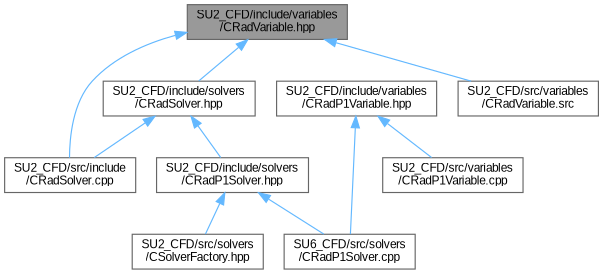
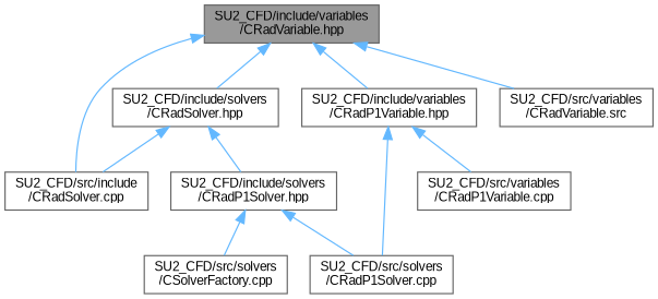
  digraph {
    fontname="Liberation Sans"
    node [color=grey40 fillcolor=white fontname="Liberation Sans" fontsize=10 shape=box style=filled]
    edge [color=steelblue1 dir=back fontname="Liberation Sans" fontsize=10 labelfontname=Helvetica labelfontsize=10 style=solid]
    n1 [color=gray40 fillcolor=grey60 fontcolor=black height=0.2 label="SU2_CFD/include/variables\l/CRadVariable.hpp" width=0.4]
    n2 [height=0.2 label="SU2_CFD/include/solvers\l/CRadSolver.hpp" width=0.4]
    n3 [height=0.2 label="SU2_CFD/src/include\l/CRadSolver.cpp" width=0.4]
    n4 [height=0.2 label="SU2_CFD/include/variables\l/CRadP1Variable.hpp" width=0.4]
    n5 [height=0.2 label="SU2_CFD/src/variables\l/CRadVariable.src" width=0.4]
    n6 [height=0.2 label="SU2_CFD/include/solvers\l/CRadP1Solver.hpp" width=0.4]
-   n7 [height=0.2 label="SU6_CFD/src/solvers\l/CRadP1Solver.cpp" width=0.4]
+   n7 [height=0.2 label="SU2_CFD/src/solvers\l/CRadP1Solver.cpp" width=0.4]
    n8 [height=0.2 label="SU2_CFD/src/variables\l/CRadP1Variable.cpp" width=0.4]
-   n9 [height=0.2 label="SU2_CFD/src/solvers\l/CSolverFactory.hpp" width=0.4]
+   n9 [height=0.2 label="SU2_CFD/src/solvers\l/CSolverFactory.cpp" width=0.4]
    n1 -> n2
    n1 -> n3
+   n1 -> n4
    n1 -> n5
    n2 -> n3
    n2 -> n6
    n4 -> n7
    n4 -> n8
    n6 -> n7
    n6 -> n9
  }
